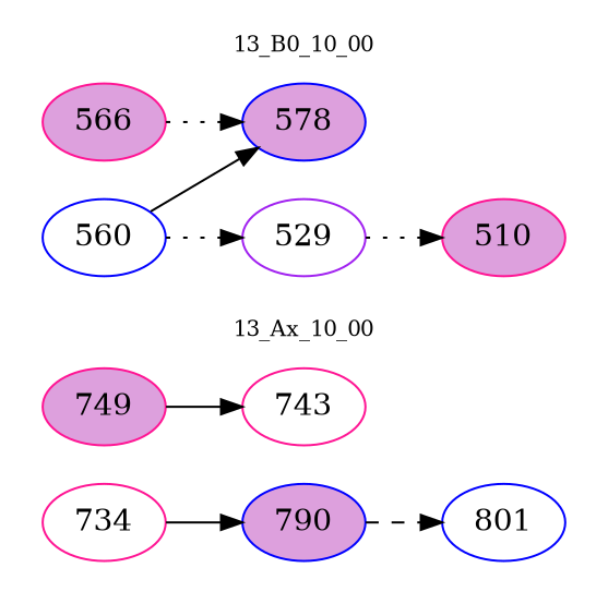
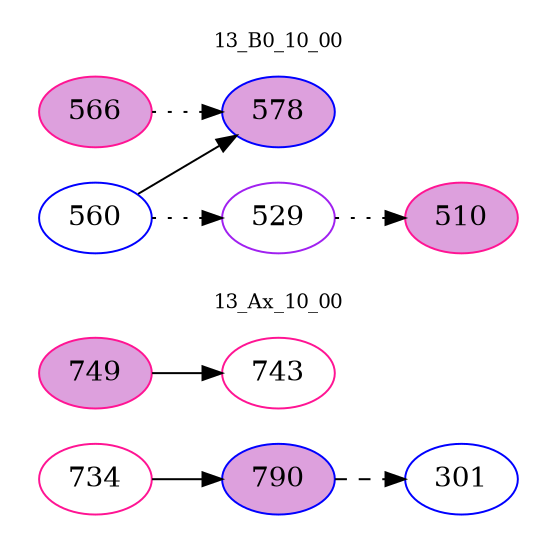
  digraph {
    rankdir=LR
    node [color=deeppink fillcolor=plum style=filled]
    edge [color=black style=solid]
    n1 [label=749]
    n2 [fillcolor=white label=743]
    n3 [fillcolor=white label=734]
    n4 [color=blue label=790]
-   n5 [color=blue fillcolor=white label=801]
+   n5 [color=blue fillcolor=white label=301]
    n6 [label=566]
    n7 [color=blue label=578]
    n8 [color=blue fillcolor=white label=560]
    n9 [color=purple fillcolor=white label=529]
    n10 [label=510]
    subgraph cluster_1 {
      color=white
      fontsize=10
      label="13_Ax_10_00"
      n1
      n2
      n3
      n4
      n5
    }
    subgraph cluster_2 {
      color=white
      fontsize=10
      label="13_B0_10_00"
      n6
      n7
      n8
      n9
      n10
    }
    n1 -> n2
    n3 -> n4
    n4 -> n5 [style=dashed]
    n6 -> n7 [style=dotted]
    n8 -> n7
    n8 -> n9 [style=dotted]
    n9 -> n10 [style=dotted]
  }
